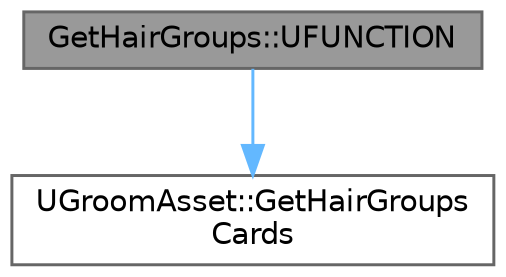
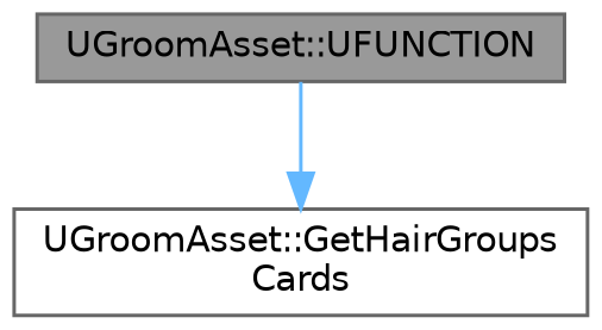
  digraph {
    rankdir=TB
    node [fontname=Helvetica fontsize=10 shape=box style=filled]
-   n1 [color=gray40 fillcolor=grey60 fontcolor=black height=0.2 label="GetHairGroups::UFUNCTION" width=0.4]
+   n1 [color=gray40 fillcolor=grey60 fontcolor=black height=0.2 label="UGroomAsset::UFUNCTION" width=0.4]
    n2 [color=grey40 fillcolor=white height=0.2 label="UGroomAsset::GetHairGroups\lCards" width=0.4]
    n1 -> n2 [color=steelblue1 fontname=Helvetica fontsize=10 labelfontname=Helvetica labelfontsize=10 style=solid]
  }
